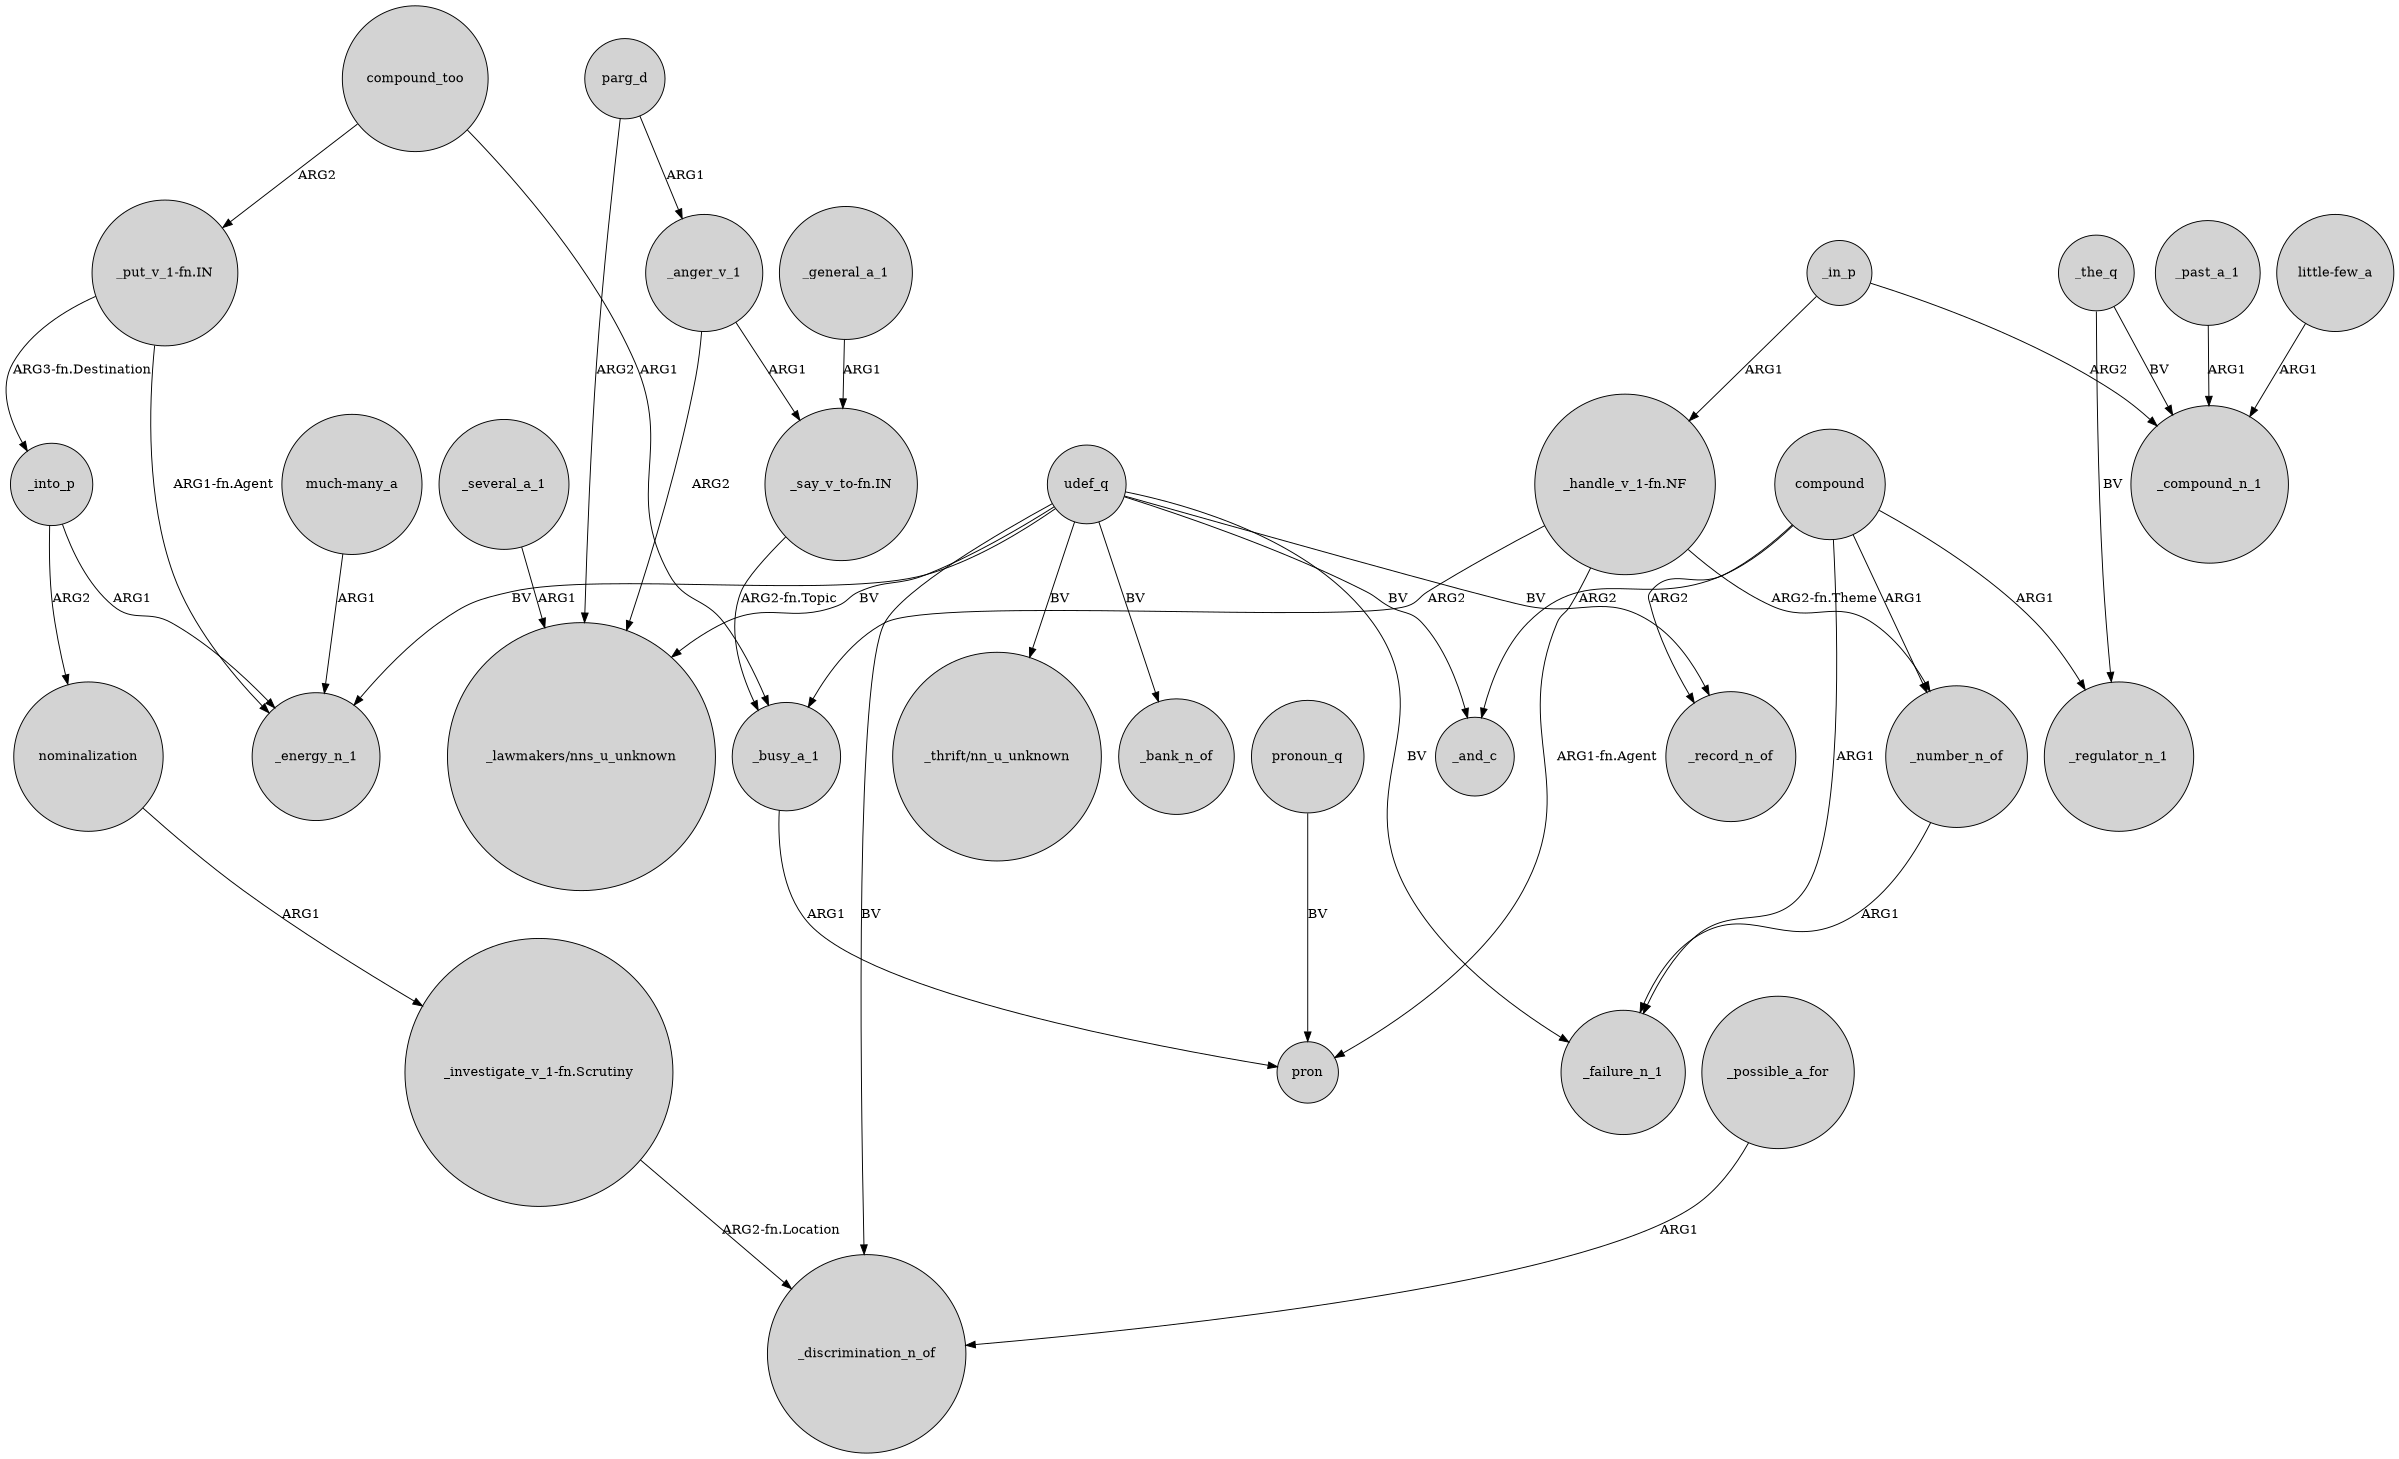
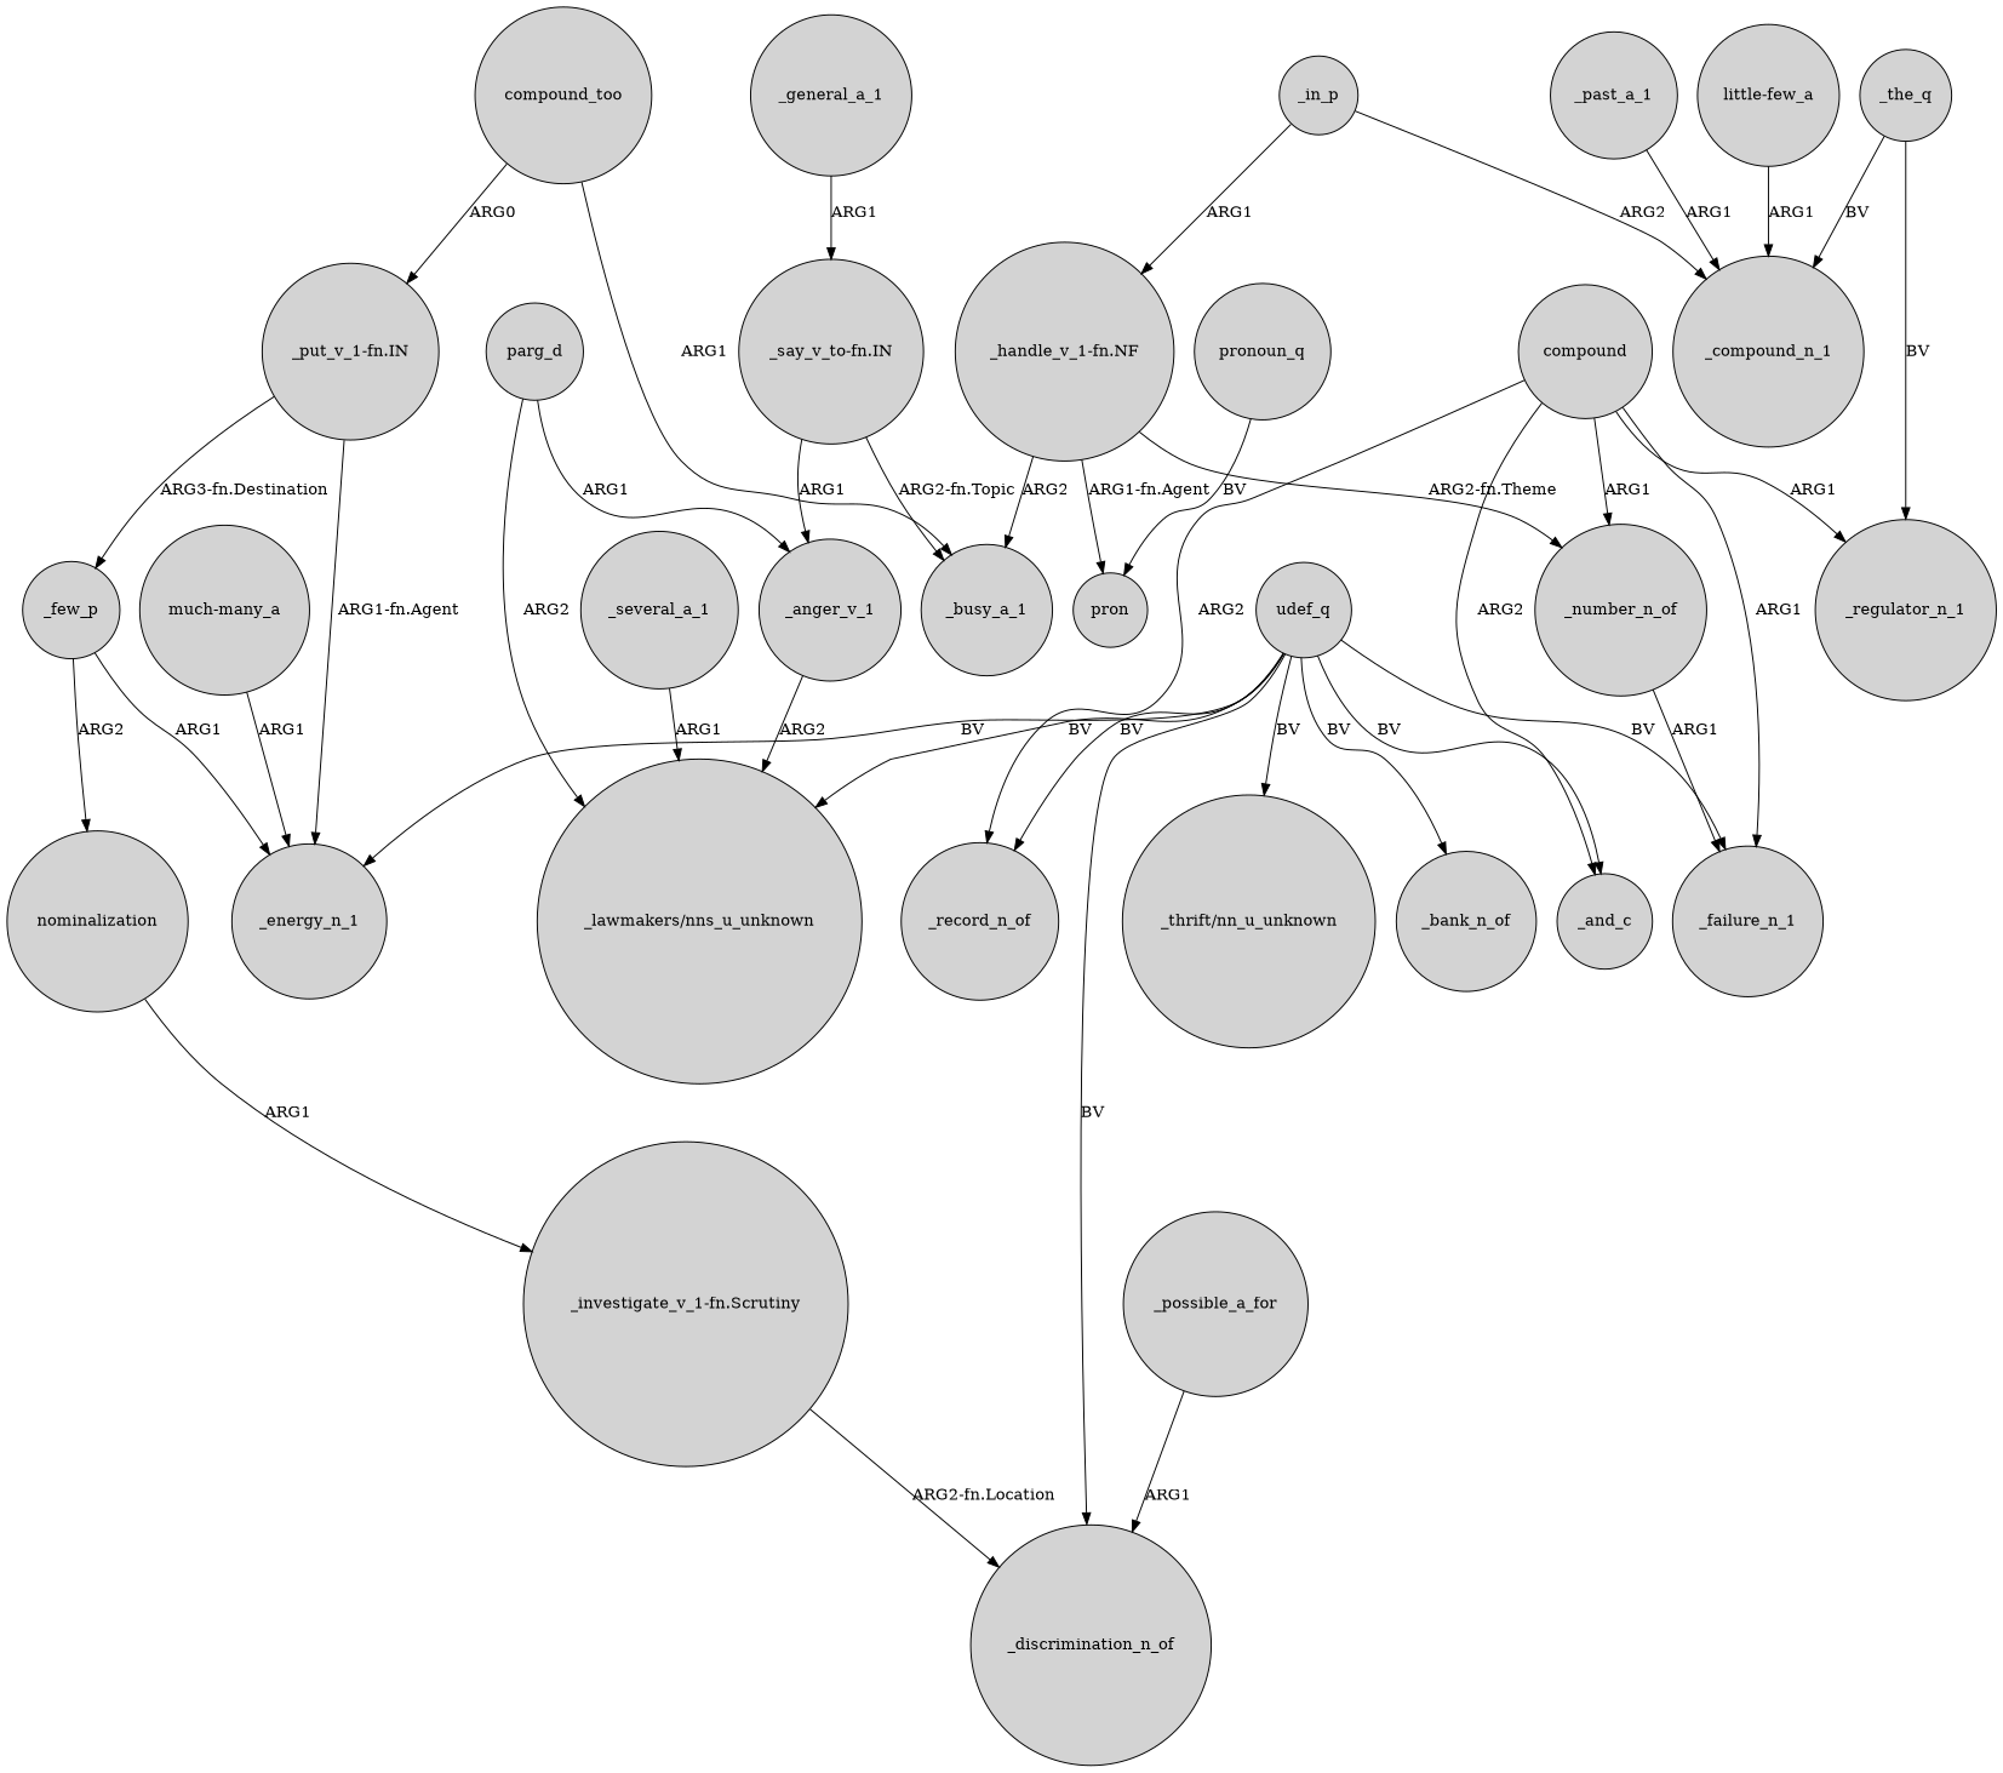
  digraph {
    node [shape=circle style=filled]
    "_put_v_1-fn.IN"
-   _into_p
+   _into_p [label=_few_p]
    _energy_n_1
    nominalization
    "_investigate_v_1-fn.Scrutiny"
    udef_q
    "_lawmakers/nns_u_unknown"
    _record_n_of
    _failure_n_1
    _discrimination_n_of
    _and_c
    "_thrift/nn_u_unknown"
    _bank_n_of
    parg_d
    _anger_v_1
    "_say_v_to-fn.IN"
    n17 [label=_compound_n_1]
    _in_p
    "_handle_v_1-fn.NF"
    _busy_a_1
    pron
    _number_n_of
    n23 [label=compound_too]
    _several_a_1
    _the_q
    _regulator_n_1
    _possible_a_for
    "much-many_a"
    _general_a_1
    compound
    _past_a_1
    pronoun_q
    "little-few_a"
    "_put_v_1-fn.IN" -> _into_p [label="ARG3-fn.Destination"]
    "_put_v_1-fn.IN" -> _energy_n_1 [label="ARG1-fn.Agent"]
    _into_p -> _energy_n_1 [label=ARG1]
    _into_p -> nominalization [label=ARG2]
    nominalization -> "_investigate_v_1-fn.Scrutiny" [label=ARG1]
    "_investigate_v_1-fn.Scrutiny" -> _discrimination_n_of [label="ARG2-fn.Location"]
    udef_q -> _energy_n_1 [label=BV]
    udef_q -> "_lawmakers/nns_u_unknown" [label=BV]
    udef_q -> _record_n_of [label=BV]
    udef_q -> _failure_n_1 [label=BV]
    udef_q -> _discrimination_n_of [label=BV]
    udef_q -> _and_c [label=BV]
    udef_q -> "_thrift/nn_u_unknown" [label=BV]
    udef_q -> _bank_n_of [label=BV]
    parg_d -> "_lawmakers/nns_u_unknown" [label=ARG2]
    parg_d -> _anger_v_1 [label=ARG1]
    _anger_v_1 -> "_lawmakers/nns_u_unknown" [label=ARG2]
-   _anger_v_1 -> "_say_v_to-fn.IN" [label=ARG1]
+   "_say_v_to-fn.IN" -> _anger_v_1 [label=ARG1]
    "_say_v_to-fn.IN" -> _busy_a_1 [label="ARG2-fn.Topic"]
    _in_p -> n17 [label=ARG2]
    _in_p -> "_handle_v_1-fn.NF" [label=ARG1]
    "_handle_v_1-fn.NF" -> _busy_a_1 [label=ARG2]
    "_handle_v_1-fn.NF" -> pron [label="ARG1-fn.Agent"]
    "_handle_v_1-fn.NF" -> _number_n_of [label="ARG2-fn.Theme"]
-   _busy_a_1 -> pron [label=ARG1]
    _number_n_of -> _failure_n_1 [label=ARG1]
-   n23 -> "_put_v_1-fn.IN" [label=ARG2]
+   n23 -> "_put_v_1-fn.IN" [label=ARG0]
    n23 -> _busy_a_1 [label=ARG1]
    _several_a_1 -> "_lawmakers/nns_u_unknown" [label=ARG1]
    _the_q -> n17 [label=BV]
    _the_q -> _regulator_n_1 [label=BV]
    _possible_a_for -> _discrimination_n_of [label=ARG1]
    "much-many_a" -> _energy_n_1 [label=ARG1]
    _general_a_1 -> "_say_v_to-fn.IN" [label=ARG1]
    compound -> _record_n_of [label=ARG2]
    compound -> _failure_n_1 [label=ARG1]
    compound -> _and_c [label=ARG2]
    compound -> _number_n_of [label=ARG1]
    compound -> _regulator_n_1 [label=ARG1]
    _past_a_1 -> n17 [label=ARG1]
    pronoun_q -> pron [label=BV]
    "little-few_a" -> n17 [label=ARG1]
  }
